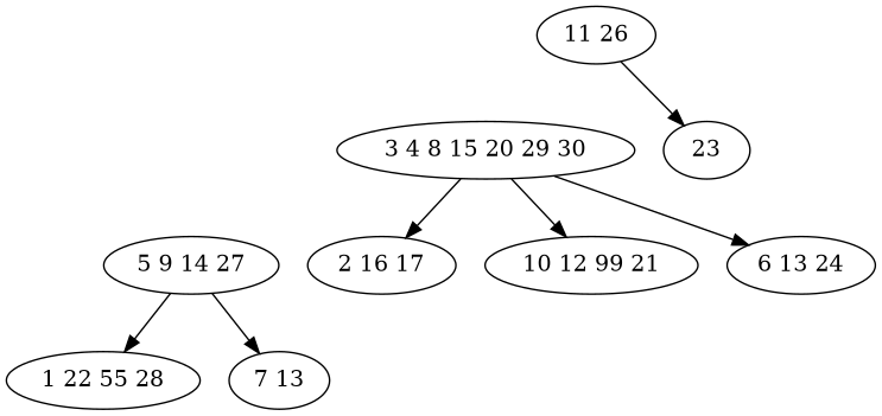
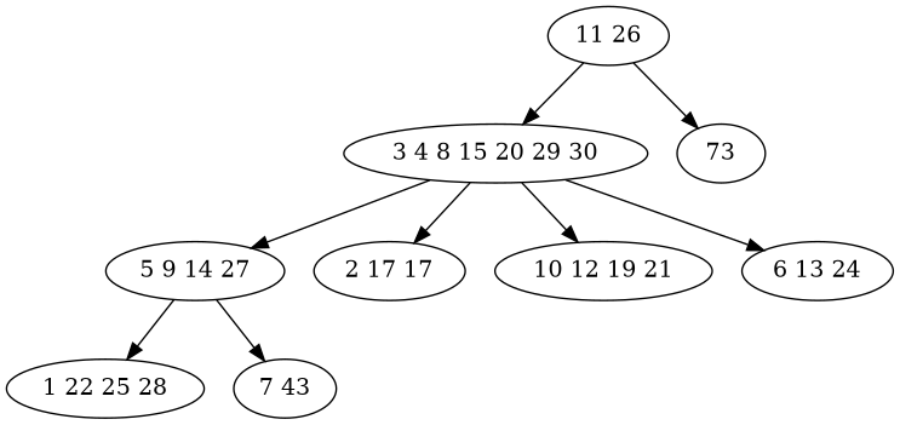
  digraph {
    n1 [label="11 26"]
    n2 [label="3 4 8 15 20 29 30"]
-   n3 [label=23]
+   n3 [label=73]
    n4 [label="5 9 14 27"]
-   n5 [label="2 16 17"]
-   n6 [label="10 12 99 21"]
+   n5 [label="2 17 17"]
+   n6 [label="10 12 19 21"]
    n7 [label="6 13 24"]
-   n8 [label="1 22 55 28"]
-   n9 [label="7 13"]
+   n8 [label="1 22 25 28"]
+   n9 [label="7 43"]
+   n1 -> n2
    n1 -> n3
+   n2 -> n4
    n2 -> n5
    n2 -> n6
    n2 -> n7
    n4 -> n8
    n4 -> n9
  }
